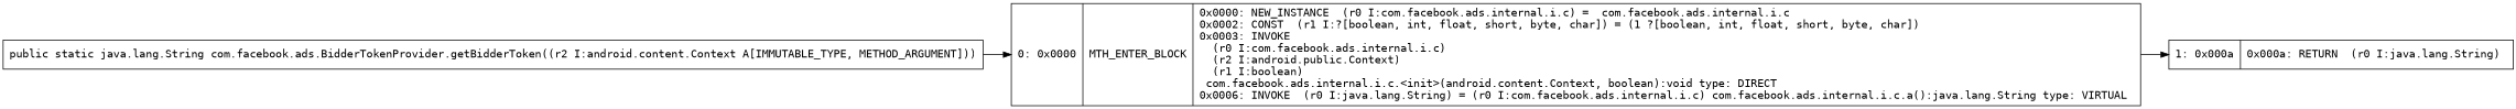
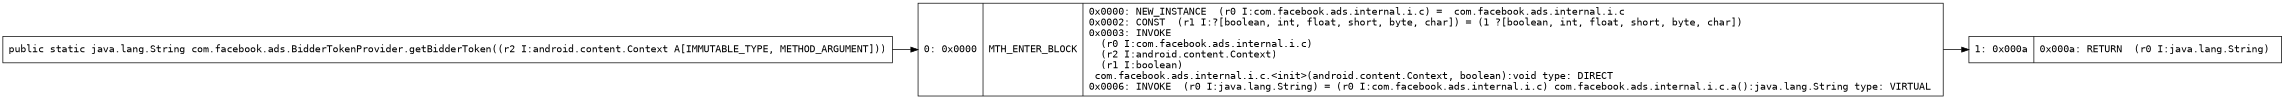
  digraph {
    rankdir=LR
    fontname="DejaVu Sans Mono"
    node [shape=record fontname="DejaVu Sans Mono"]
    edge [fontname="DejaVu Sans Mono"]
-   n1 [label="{0\:\ 0x0000|MTH_ENTER_BLOCK\l|0x0000: NEW_INSTANCE  (r0 I:com.facebook.ads.internal.i.c) =  com.facebook.ads.internal.i.c \l0x0002: CONST  (r1 I:?[boolean, int, float, short, byte, char]) = (1 ?[boolean, int, float, short, byte, char]) \l0x0003: INVOKE  \l  (r0 I:com.facebook.ads.internal.i.c)\l  (r2 I:android.public.Context)\l  (r1 I:boolean)\l com.facebook.ads.internal.i.c.\<init\>(android.content.Context, boolean):void type: DIRECT \l0x0006: INVOKE  (r0 I:java.lang.String) = (r0 I:com.facebook.ads.internal.i.c) com.facebook.ads.internal.i.c.a():java.lang.String type: VIRTUAL \l}"]
+   n1 [label="{0\:\ 0x0000|MTH_ENTER_BLOCK\l|0x0000: NEW_INSTANCE  (r0 I:com.facebook.ads.internal.i.c) =  com.facebook.ads.internal.i.c \l0x0002: CONST  (r1 I:?[boolean, int, float, short, byte, char]) = (1 ?[boolean, int, float, short, byte, char]) \l0x0003: INVOKE  \l  (r0 I:com.facebook.ads.internal.i.c)\l  (r2 I:android.content.Context)\l  (r1 I:boolean)\l com.facebook.ads.internal.i.c.\<init\>(android.content.Context, boolean):void type: DIRECT \l0x0006: INVOKE  (r0 I:java.lang.String) = (r0 I:com.facebook.ads.internal.i.c) com.facebook.ads.internal.i.c.a():java.lang.String type: VIRTUAL \l}"]
    n2 [label="{1\:\ 0x000a|0x000a: RETURN  (r0 I:java.lang.String) \l}"]
    n3 [label="{public static java.lang.String com.facebook.ads.BidderTokenProvider.getBidderToken((r2 I:android.content.Context A[IMMUTABLE_TYPE, METHOD_ARGUMENT])) }"]
    n1 -> n2
    n3 -> n1
  }
